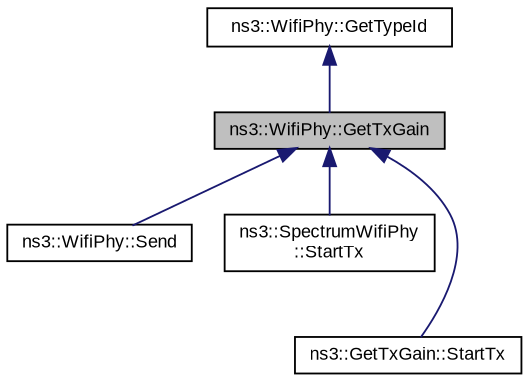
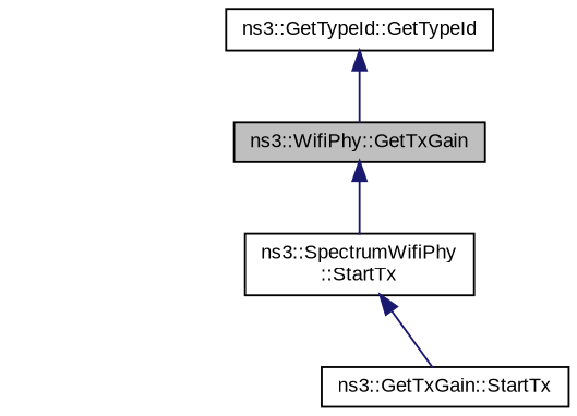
  digraph {
    fontname="Liberation Sans"
    rankdir=TB
    node [color=black fillcolor=white fontname="Liberation Sans" fontsize=10 shape=record style=filled]
    edge [color=midnightblue dir=back fontname="Liberation Sans" fontsize=10 labelfontname=Helvetica labelfontsize=10 style=solid]
    n1 [fillcolor=grey75 fontcolor=black height=0.2 label="ns3::WifiPhy::GetTxGain" width=0.4]
-   n2 [height=0.2 label="ns3::WifiPhy::Send" width=0.4]
    n3 [height=0.2 label="ns3::SpectrumWifiPhy\l::StartTx" width=0.4]
    n4 [height=0.2 label="ns3::GetTxGain::StartTx" width=0.4]
-   n5 [height=0.2 label="ns3::WifiPhy::GetTypeId" width=0.4]
-   n1 -> n2
+   n5 [height=0.2 label="ns3::GetTypeId::GetTypeId" width=0.4]
    n1 -> n3
-   n1 -> n4
+   n3 -> n4
    n5 -> n1
  }
